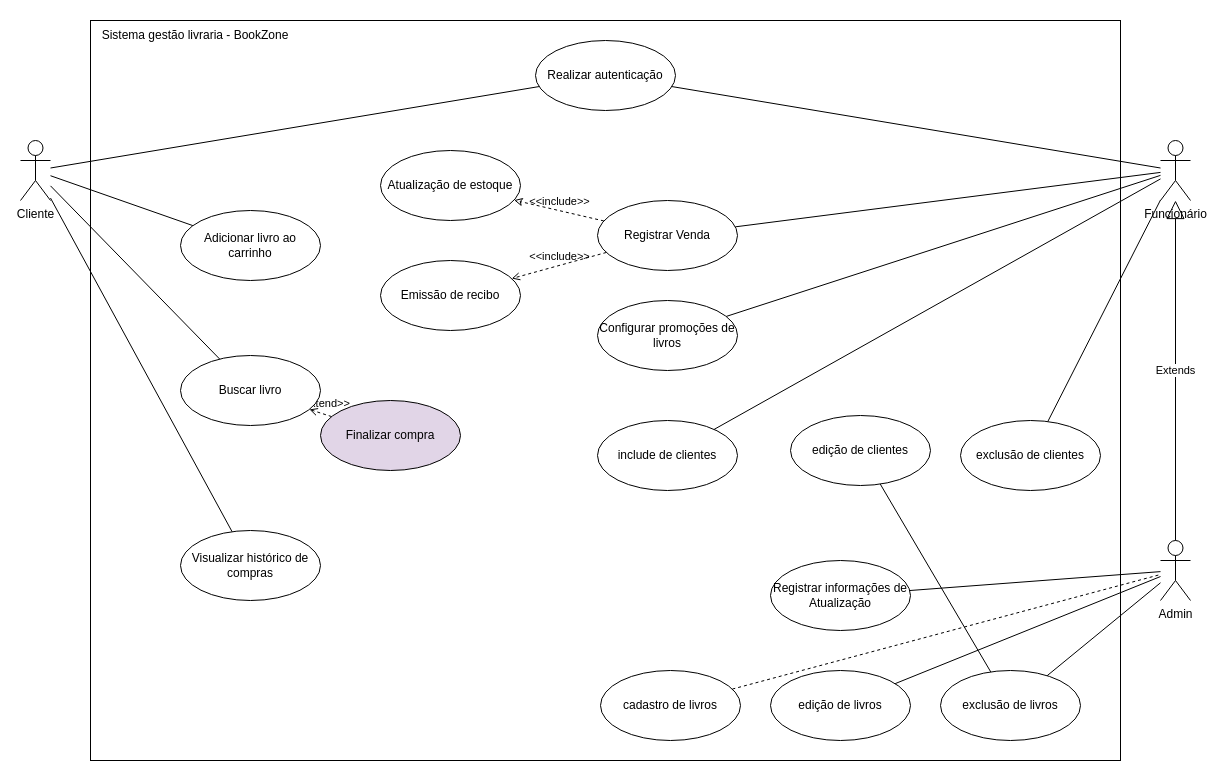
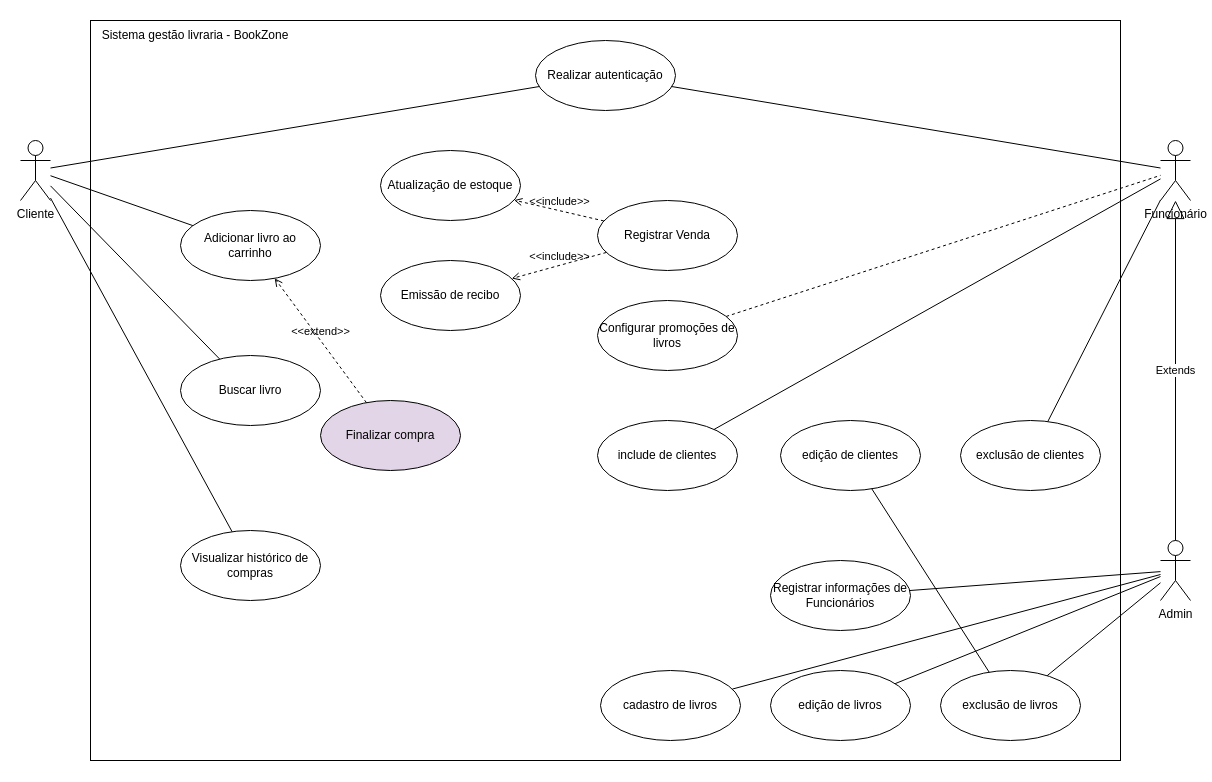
  <mxCell id="0" />
  <mxCell id="1" parent="0" />
  <mxCell id="2" value="Cliente" style="shape=umlActor;verticalLabelPosition=bottom;verticalAlign=top;html=1;outlineConnect=0;" vertex="1" parent="1"><mxGeometry x="20" y="140" width="30" height="60" as="geometry" /></mxCell>
  <mxCell id="3" value="Admin" style="shape=umlActor;verticalLabelPosition=bottom;verticalAlign=top;html=1;outlineConnect=0;" vertex="1" parent="1"><mxGeometry x="1160" y="540" width="30" height="60" as="geometry" /></mxCell>
  <mxCell id="4" value="Funcionário" style="shape=umlActor;verticalLabelPosition=bottom;verticalAlign=top;html=1;outlineConnect=0;" vertex="1" parent="1"><mxGeometry x="1160" y="140" width="30" height="60" as="geometry" /></mxCell>
  <mxCell id="5" value="" style="rounded=0;whiteSpace=wrap;html=1;" vertex="1" parent="1"><mxGeometry x="90" y="20" width="1030" height="740" as="geometry" /></mxCell>
  <mxCell id="6" value="Sistema gestão livraria - BookZone" style="text;html=1;align=center;verticalAlign=middle;whiteSpace=wrap;rounded=0;" vertex="1" parent="1"><mxGeometry x="90" y="20" width="210" height="30" as="geometry" /></mxCell>
  <mxCell id="7" value="Realizar autenticação" style="ellipse;whiteSpace=wrap;html=1;" vertex="1" parent="1"><mxGeometry x="535" y="40" width="140" height="70" as="geometry" /></mxCell>
  <mxCell id="8" value="" style="endArrow=none;html=1;rounded=0;" edge="1" parent="1" source="4" target="7"><mxGeometry width="50" height="50" relative="1" as="geometry"><mxPoint x="540" y="310" as="sourcePoint" /><mxPoint x="590" y="260" as="targetPoint" /></mxGeometry></mxCell>
  <mxCell id="9" value="cadastro de livros" style="ellipse;whiteSpace=wrap;html=1;" vertex="1" parent="1"><mxGeometry x="600" y="670" width="140" height="70" as="geometry" /></mxCell>
  <mxCell id="10" value="edição de livros" style="ellipse;whiteSpace=wrap;html=1;" vertex="1" parent="1"><mxGeometry x="770" y="670" width="140" height="70" as="geometry" /></mxCell>
  <mxCell id="11" value="exclusão de livros" style="ellipse;whiteSpace=wrap;html=1;" vertex="1" parent="1"><mxGeometry x="940" y="670" width="140" height="70" as="geometry" /></mxCell>
- <mxCell id="12" value="" style="endArrow=none;html=1;rounded=0;dashed=1;" edge="1" parent="1" source="9" target="3"><mxGeometry width="50" height="50" relative="1" as="geometry"><mxPoint x="540" y="410" as="sourcePoint" /><mxPoint x="590" y="360" as="targetPoint" /></mxGeometry></mxCell>
+ <mxCell id="12" value="" style="endArrow=none;html=1;rounded=0;" edge="1" parent="1" source="9" target="3"><mxGeometry width="50" height="50" relative="1" as="geometry"><mxPoint x="540" y="410" as="sourcePoint" /><mxPoint x="590" y="360" as="targetPoint" /></mxGeometry></mxCell>
  <mxCell id="13" value="" style="endArrow=none;html=1;rounded=0;" edge="1" parent="1" source="10" target="3"><mxGeometry width="50" height="50" relative="1" as="geometry"><mxPoint x="540" y="410" as="sourcePoint" /><mxPoint x="590" y="360" as="targetPoint" /></mxGeometry></mxCell>
  <mxCell id="14" value="" style="endArrow=none;html=1;rounded=0;" edge="1" parent="1" source="11" target="3"><mxGeometry width="50" height="50" relative="1" as="geometry"><mxPoint x="540" y="410" as="sourcePoint" /><mxPoint x="590" y="360" as="targetPoint" /></mxGeometry></mxCell>
- <mxCell id="15" value="Registrar informações de Atualização" style="ellipse;whiteSpace=wrap;html=1;" vertex="1" parent="1"><mxGeometry x="770" y="560" width="140" height="70" as="geometry" /></mxCell>
+ <mxCell id="15" value="Registrar informações de Funcionários" style="ellipse;whiteSpace=wrap;html=1;" vertex="1" parent="1"><mxGeometry x="770" y="560" width="140" height="70" as="geometry" /></mxCell>
  <mxCell id="16" value="" style="endArrow=none;html=1;rounded=0;" edge="1" parent="1" source="15" target="3"><mxGeometry width="50" height="50" relative="1" as="geometry"><mxPoint x="540" y="410" as="sourcePoint" /><mxPoint x="590" y="360" as="targetPoint" /></mxGeometry></mxCell>
  <mxCell id="17" value="Extends" style="endArrow=block;endSize=16;endFill=0;html=1;rounded=0;" edge="1" parent="1" source="3" target="4"><mxGeometry width="160" relative="1" as="geometry"><mxPoint x="480" y="390" as="sourcePoint" /><mxPoint x="640" y="390" as="targetPoint" /></mxGeometry></mxCell>
  <mxCell id="18" value="Registrar Venda" style="ellipse;whiteSpace=wrap;html=1;" vertex="1" parent="1"><mxGeometry x="597" y="200" width="140" height="70" as="geometry" /></mxCell>
  <mxCell id="19" value="Emissão de recibo" style="ellipse;whiteSpace=wrap;html=1;" vertex="1" parent="1"><mxGeometry x="380" y="260" width="140" height="70" as="geometry" /></mxCell>
  <mxCell id="20" value="&amp;lt;&amp;lt;include&amp;gt;&amp;gt;" style="html=1;verticalAlign=bottom;labelBackgroundColor=none;endArrow=open;endFill=0;dashed=1;rounded=0;" edge="1" parent="1" source="18" target="19"><mxGeometry width="160" relative="1" as="geometry"><mxPoint x="480" y="390" as="sourcePoint" /><mxPoint x="640" y="390" as="targetPoint" /></mxGeometry></mxCell>
- <mxCell id="21" value="" style="endArrow=none;html=1;rounded=0;" edge="1" parent="1" source="18" target="4"><mxGeometry width="50" height="50" relative="1" as="geometry"><mxPoint x="540" y="410" as="sourcePoint" /><mxPoint x="590" y="360" as="targetPoint" /></mxGeometry></mxCell>
  <mxCell id="22" value="Atualização de estoque" style="ellipse;whiteSpace=wrap;html=1;" vertex="1" parent="1"><mxGeometry x="380" y="150" width="140" height="70" as="geometry" /></mxCell>
- <mxCell id="23" value="&amp;lt;&amp;lt;include&amp;gt;&amp;gt;" style="html=1;verticalAlign=bottom;labelBackgroundColor=none;endArrow=classic;endFill=0;dashed=1;rounded=0;" edge="1" parent="1" source="18" target="22"><mxGeometry width="160" relative="1" as="geometry"><mxPoint x="480" y="390" as="sourcePoint" /><mxPoint x="640" y="390" as="targetPoint" /></mxGeometry></mxCell>
+ <mxCell id="23" value="&amp;lt;&amp;lt;include&amp;gt;&amp;gt;" style="html=1;verticalAlign=bottom;labelBackgroundColor=none;endArrow=open;endFill=0;dashed=1;rounded=0;" edge="1" parent="1" source="18" target="22"><mxGeometry width="160" relative="1" as="geometry"><mxPoint x="480" y="390" as="sourcePoint" /><mxPoint x="640" y="390" as="targetPoint" /></mxGeometry></mxCell>
  <mxCell id="24" value="Configurar promoções de livros" style="ellipse;whiteSpace=wrap;html=1;" vertex="1" parent="1"><mxGeometry x="597" y="300" width="140" height="70" as="geometry" /></mxCell>
- <mxCell id="25" value="" style="endArrow=none;html=1;rounded=0;" edge="1" parent="1" source="24" target="4"><mxGeometry width="50" height="50" relative="1" as="geometry"><mxPoint x="540" y="410" as="sourcePoint" /><mxPoint x="590" y="360" as="targetPoint" /></mxGeometry></mxCell>
+ <mxCell id="25" value="" style="endArrow=none;html=1;rounded=0;dashed=1;" edge="1" parent="1" source="24" target="4"><mxGeometry width="50" height="50" relative="1" as="geometry"><mxPoint x="540" y="410" as="sourcePoint" /><mxPoint x="590" y="360" as="targetPoint" /></mxGeometry></mxCell>
  <mxCell id="26" value="include de clientes" style="ellipse;whiteSpace=wrap;html=1;" vertex="1" parent="1"><mxGeometry x="597" y="420" width="140" height="70" as="geometry" /></mxCell>
- <mxCell id="27" value="edição de clientes" style="ellipse;whiteSpace=wrap;html=1;" vertex="1" parent="1"><mxGeometry x="790" y="415" width="140" height="70" as="geometry" /></mxCell>
+ <mxCell id="27" value="edição de clientes" style="ellipse;whiteSpace=wrap;html=1;" vertex="1" parent="1"><mxGeometry x="780" y="420" width="140" height="70" as="geometry" /></mxCell>
  <mxCell id="28" value="exclusão de clientes" style="ellipse;whiteSpace=wrap;html=1;" vertex="1" parent="1"><mxGeometry x="960" y="420" width="140" height="70" as="geometry" /></mxCell>
  <mxCell id="29" value="" style="endArrow=none;html=1;rounded=0;" edge="1" parent="1" source="26" target="4"><mxGeometry width="50" height="50" relative="1" as="geometry"><mxPoint x="540" y="410" as="sourcePoint" /><mxPoint x="590" y="360" as="targetPoint" /></mxGeometry></mxCell>
  <mxCell id="30" value="" style="endArrow=none;html=1;rounded=0;" edge="1" parent="1" source="27" target="11"><mxGeometry width="50" height="50" relative="1" as="geometry"><mxPoint x="540" y="410" as="sourcePoint" /><mxPoint x="590" y="360" as="targetPoint" /></mxGeometry></mxCell>
  <mxCell id="31" value="" style="endArrow=none;html=1;rounded=0;" edge="1" parent="1" source="28" target="4"><mxGeometry width="50" height="50" relative="1" as="geometry"><mxPoint x="540" y="410" as="sourcePoint" /><mxPoint x="590" y="360" as="targetPoint" /></mxGeometry></mxCell>
  <mxCell id="32" value="Adicionar livro ao carrinho" style="ellipse;whiteSpace=wrap;html=1;" vertex="1" parent="1"><mxGeometry x="180" y="210" width="140" height="70" as="geometry" /></mxCell>
  <mxCell id="33" value="" style="endArrow=none;html=1;rounded=0;" edge="1" parent="1" source="32" target="2"><mxGeometry width="50" height="50" relative="1" as="geometry"><mxPoint x="540" y="410" as="sourcePoint" /><mxPoint x="590" y="360" as="targetPoint" /></mxGeometry></mxCell>
  <mxCell id="34" value="Finalizar compra" style="ellipse;whiteSpace=wrap;html=1;fillColor=#e1d5e7;" vertex="1" parent="1"><mxGeometry x="320" y="400" width="140" height="70" as="geometry" /></mxCell>
- <mxCell id="35" value="&amp;lt;&amp;lt;extend&amp;gt;&amp;gt;" style="html=1;verticalAlign=bottom;labelBackgroundColor=none;endArrow=open;endFill=0;dashed=1;rounded=0;" edge="1" parent="1" source="34" target="39"><mxGeometry width="160" relative="1" as="geometry"><mxPoint x="480" y="390" as="sourcePoint" /><mxPoint x="640" y="390" as="targetPoint" /></mxGeometry></mxCell>
+ <mxCell id="35" value="&amp;lt;&amp;lt;extend&amp;gt;&amp;gt;" style="html=1;verticalAlign=bottom;labelBackgroundColor=none;endArrow=open;endFill=0;dashed=1;rounded=0;" edge="1" parent="1" source="34" target="32"><mxGeometry width="160" relative="1" as="geometry"><mxPoint x="480" y="390" as="sourcePoint" /><mxPoint x="640" y="390" as="targetPoint" /></mxGeometry></mxCell>
  <mxCell id="36" value="Visualizar histórico de compras" style="ellipse;whiteSpace=wrap;html=1;" vertex="1" parent="1"><mxGeometry x="180" y="530" width="140" height="70" as="geometry" /></mxCell>
  <mxCell id="37" value="" style="endArrow=none;html=1;rounded=0;" edge="1" parent="1" source="36" target="2"><mxGeometry width="50" height="50" relative="1" as="geometry"><mxPoint x="540" y="410" as="sourcePoint" /><mxPoint x="590" y="360" as="targetPoint" /></mxGeometry></mxCell>
  <mxCell id="38" value="" style="endArrow=none;html=1;rounded=0;" edge="1" parent="1" source="2" target="7"><mxGeometry width="50" height="50" relative="1" as="geometry"><mxPoint x="540" y="410" as="sourcePoint" /><mxPoint x="590" y="360" as="targetPoint" /></mxGeometry></mxCell>
  <mxCell id="39" value="Buscar livro" style="ellipse;whiteSpace=wrap;html=1;" vertex="1" parent="1"><mxGeometry x="180" y="355" width="140" height="70" as="geometry" /></mxCell>
  <mxCell id="40" value="" style="endArrow=none;html=1;rounded=0;" edge="1" parent="1" source="39" target="2"><mxGeometry width="50" height="50" relative="1" as="geometry"><mxPoint x="540" y="410" as="sourcePoint" /><mxPoint x="590" y="360" as="targetPoint" /></mxGeometry></mxCell>
